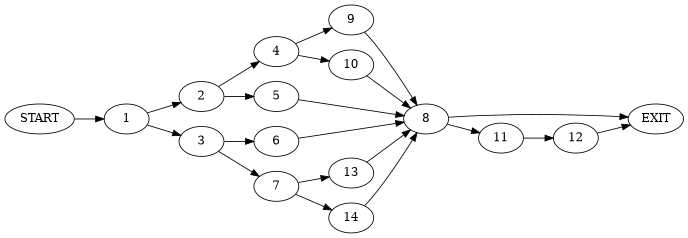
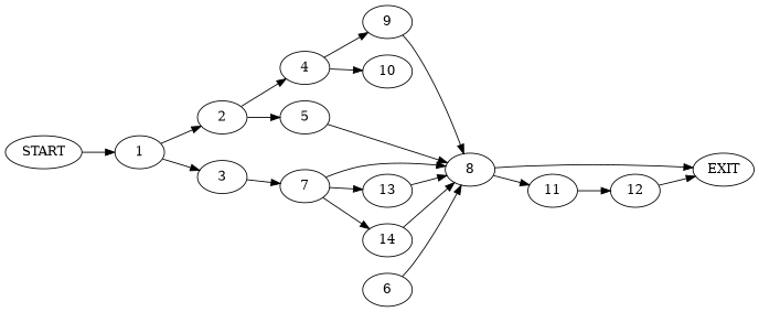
  digraph {
    rankdir=LR
    n1 [label=START]
    1
    2
    3
    n5 [label=EXIT]
    4
    5
    6
    7
    9
    10
    8
    13
    14
    11
    12
    n1 -> 1
    1 -> 2
    1 -> 3
    2 -> 4
    2 -> 5
-   3 -> 6
    3 -> 7
    4 -> 9
    4 -> 10
    5 -> 8
    6 -> 8
    7 -> 13
    7 -> 14
    9 -> 8
-   10 -> 8
+   7 -> 8
    8 -> n5
    8 -> 11
    13 -> 8
    14 -> 8
    11 -> 12
    12 -> n5
  }
